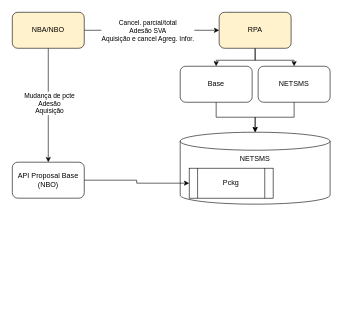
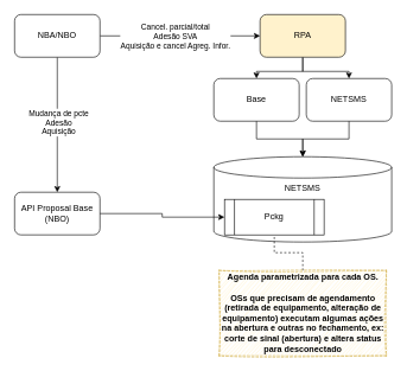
  <mxCell id="0" />
  <mxCell id="1" parent="0" />
  <mxCell id="2" value="NETSMS" style="shape=cylinder3;whiteSpace=wrap;html=1;boundedLbl=1;backgroundOutline=1;size=15;verticalAlign=top;" parent="1" vertex="1"><mxGeometry x="300" y="220" width="250" height="120" as="geometry" /></mxCell>
  <mxCell id="3" value="API Proposal Base (NBO)" style="rounded=1;whiteSpace=wrap;html=1;" parent="1" vertex="1"><mxGeometry x="20" y="270" width="120" height="60" as="geometry" /></mxCell>
  <mxCell id="4" style="edgeStyle=orthogonalEdgeStyle;rounded=0;orthogonalLoop=1;jettySize=auto;html=1;entryX=0;entryY=0.5;entryDx=0;entryDy=0;" parent="1" source="3" target="18" edge="1"><mxGeometry relative="1" as="geometry" /></mxCell>
  <mxCell id="5" style="edgeStyle=orthogonalEdgeStyle;rounded=0;orthogonalLoop=1;jettySize=auto;html=1;entryX=0.5;entryY=0;entryDx=0;entryDy=0;" parent="1" source="9" target="3" edge="1"><mxGeometry relative="1" as="geometry" /></mxCell>
  <mxCell id="6" value="Mudança de pcte&lt;div&gt;Adesão&lt;/div&gt;&lt;div&gt;Aquisição&lt;/div&gt;" style="edgeLabel;html=1;align=center;verticalAlign=middle;resizable=0;points=[];" parent="5" vertex="1" connectable="0"><mxGeometry x="-0.038" y="1" relative="1" as="geometry"><mxPoint as="offset" /></mxGeometry></mxCell>
  <mxCell id="7" style="edgeStyle=orthogonalEdgeStyle;rounded=0;orthogonalLoop=1;jettySize=auto;html=1;entryX=0;entryY=0.5;entryDx=0;entryDy=0;exitX=1;exitY=0.5;exitDx=0;exitDy=0;" parent="1" source="9" target="12" edge="1"><mxGeometry relative="1" as="geometry"><Array as="points" /></mxGeometry></mxCell>
  <mxCell id="8" value="Cancel. parcial/total&lt;div&gt;Adesão SVA&lt;/div&gt;&lt;div&gt;Aquisição e cancel Agreg. Infor.&lt;/div&gt;" style="edgeLabel;html=1;align=center;verticalAlign=middle;resizable=0;points=[];" parent="7" vertex="1" connectable="0"><mxGeometry x="-0.166" y="2" relative="1" as="geometry"><mxPoint x="11" y="2" as="offset" /></mxGeometry></mxCell>
- <mxCell id="9" value="NBA/NBO" style="rounded=1;whiteSpace=wrap;html=1;fillColor=#fff2cc;" parent="1" vertex="1"><mxGeometry x="20" y="20" width="120" height="60" as="geometry" /></mxCell>
+ <mxCell id="9" value="NBA/NBO" style="rounded=1;whiteSpace=wrap;html=1;" parent="1" vertex="1"><mxGeometry x="20" y="20" width="120" height="60" as="geometry" /></mxCell>
  <mxCell id="10" style="edgeStyle=orthogonalEdgeStyle;rounded=0;orthogonalLoop=1;jettySize=auto;html=1;" parent="1" source="12" target="13" edge="1"><mxGeometry relative="1" as="geometry" /></mxCell>
  <mxCell id="11" style="edgeStyle=orthogonalEdgeStyle;rounded=0;orthogonalLoop=1;jettySize=auto;html=1;entryX=0.5;entryY=0;entryDx=0;entryDy=0;" parent="1" source="12" target="14" edge="1"><mxGeometry relative="1" as="geometry" /></mxCell>
  <mxCell id="12" value="RPA" style="rounded=1;whiteSpace=wrap;html=1;fillColor=#fff2cc;" parent="1" vertex="1"><mxGeometry x="365" y="20" width="120" height="60" as="geometry" /></mxCell>
  <mxCell id="13" value="Base" style="rounded=1;whiteSpace=wrap;html=1;" parent="1" vertex="1"><mxGeometry x="300" y="110" width="120" height="60" as="geometry" /></mxCell>
  <mxCell id="14" value="NETSMS" style="rounded=1;whiteSpace=wrap;html=1;" parent="1" vertex="1"><mxGeometry x="430" y="110" width="120" height="60" as="geometry" /></mxCell>
  <mxCell id="15" style="edgeStyle=orthogonalEdgeStyle;rounded=0;orthogonalLoop=1;jettySize=auto;html=1;entryX=0.5;entryY=0;entryDx=0;entryDy=0;entryPerimeter=0;" parent="1" source="13" target="2" edge="1"><mxGeometry relative="1" as="geometry" /></mxCell>
  <mxCell id="16" style="edgeStyle=orthogonalEdgeStyle;rounded=0;orthogonalLoop=1;jettySize=auto;html=1;entryX=0.5;entryY=0;entryDx=0;entryDy=0;entryPerimeter=0;" parent="1" source="14" target="2" edge="1"><mxGeometry relative="1" as="geometry" /></mxCell>
+ <mxCell id="17" style="edgeStyle=orthogonalEdgeStyle;rounded=0;orthogonalLoop=1;jettySize=auto;html=1;endArrow=none;endFill=0;dashed=1;exitX=0.5;exitY=0;exitDx=0;exitDy=0;" parent="1" source="19" target="18" edge="1"><mxGeometry relative="1" as="geometry"><mxPoint x="425" y="380" as="sourcePoint" /></mxGeometry></mxCell>
  <mxCell id="18" value="Pckg" style="shape=process;whiteSpace=wrap;html=1;backgroundOutline=1;" parent="1" vertex="1"><mxGeometry x="315" y="280" width="140" height="50" as="geometry" /></mxCell>
+ <mxCell id="19" value="&lt;div&gt;&lt;b&gt;Agenda parametrizada para cada OS.&lt;/b&gt;&lt;/div&gt;&lt;b&gt;&lt;div&gt;&lt;b&gt;&lt;br&gt;&lt;/b&gt;&lt;/div&gt;OSs que precisam de agendamento (retirada de equipamento, alteração de equipamento) executam algumas ações na abertura e outras no fechamento, ex: corte de sinal (abertura) e altera status para desconectado&lt;/b&gt;" style="text;html=1;align=center;verticalAlign=middle;whiteSpace=wrap;rounded=0;dashed=1;strokeColor=#d6b656;shadow=0;sketch=1;curveFitting=1;jiggle=2;fillColor=#fff2cc;" parent="1" vertex="1"><mxGeometry x="307.5" y="380" width="235" height="120" as="geometry" /></mxCell>
